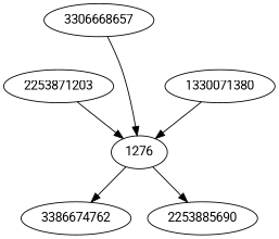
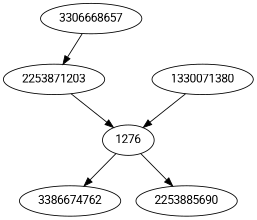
  strict digraph {
    fontname=Roboto
    node [fontname=Roboto]
    edge [fontname=Roboto]
    2253871203
    1276
    n3 [label=3386674762]
    2253885690
    3306668657
    1330071380
    2253871203 -> 1276
    1276 -> n3
    1276 -> 2253885690
-   3306668657 -> 1276
+   3306668657 -> 2253871203
    1330071380 -> 1276
  }
